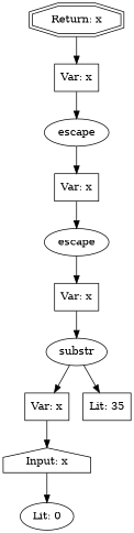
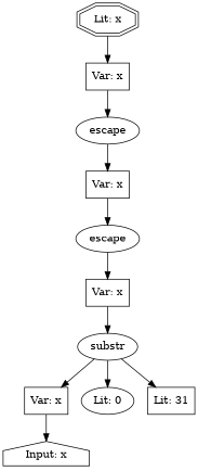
  digraph {
    node [shape=box]
    n1 [label="Input: x" shape=house]
    n2 [label=substr shape=ellipse]
    n3 [label="Var: x"]
    n4 [label="Lit: 0" shape=ellipse]
-   n5 [label="Lit: 35"]
+   n5 [label="Lit: 31"]
    n6 [label=escape shape=ellipse]
    n7 [label="Var: x"]
    n8 [label=escape shape=ellipse]
    n9 [label="Var: x"]
    n10 [label="Var: x"]
-   n11 [label="Return: x" shape=doubleoctagon]
+   n11 [label="Lit: x" shape=doubleoctagon]
    n2 -> n3
-   n1 -> n4
+   n2 -> n4
    n2 -> n5
    n3 -> n1
    n6 -> n7
    n7 -> n2
    n8 -> n9
    n9 -> n6
    n10 -> n8
    n11 -> n10
  }
